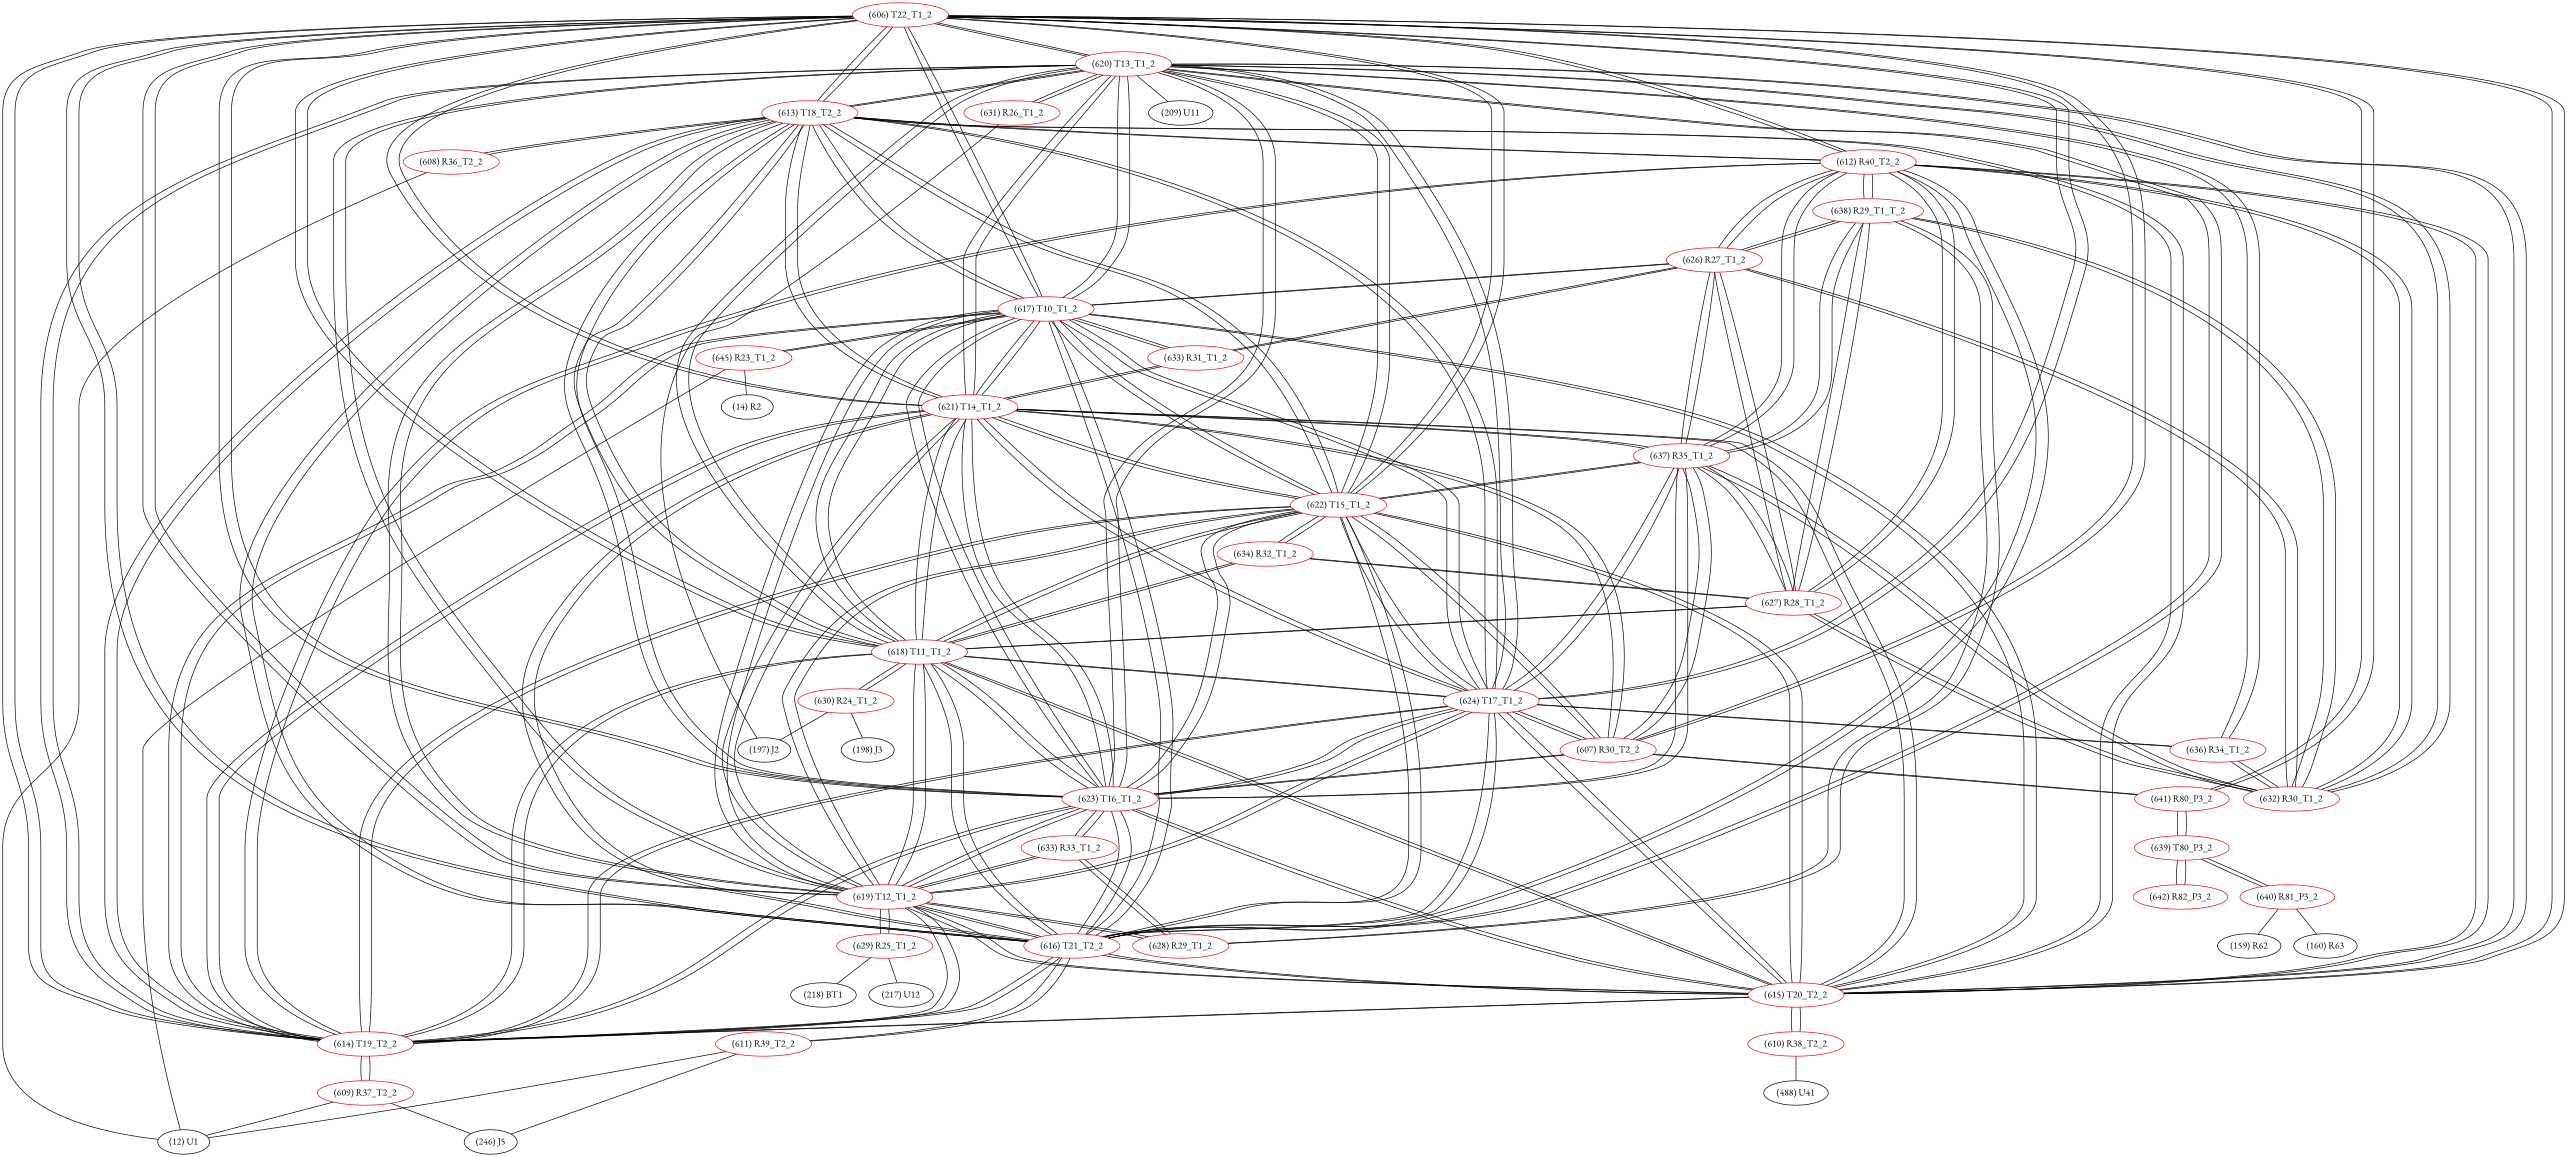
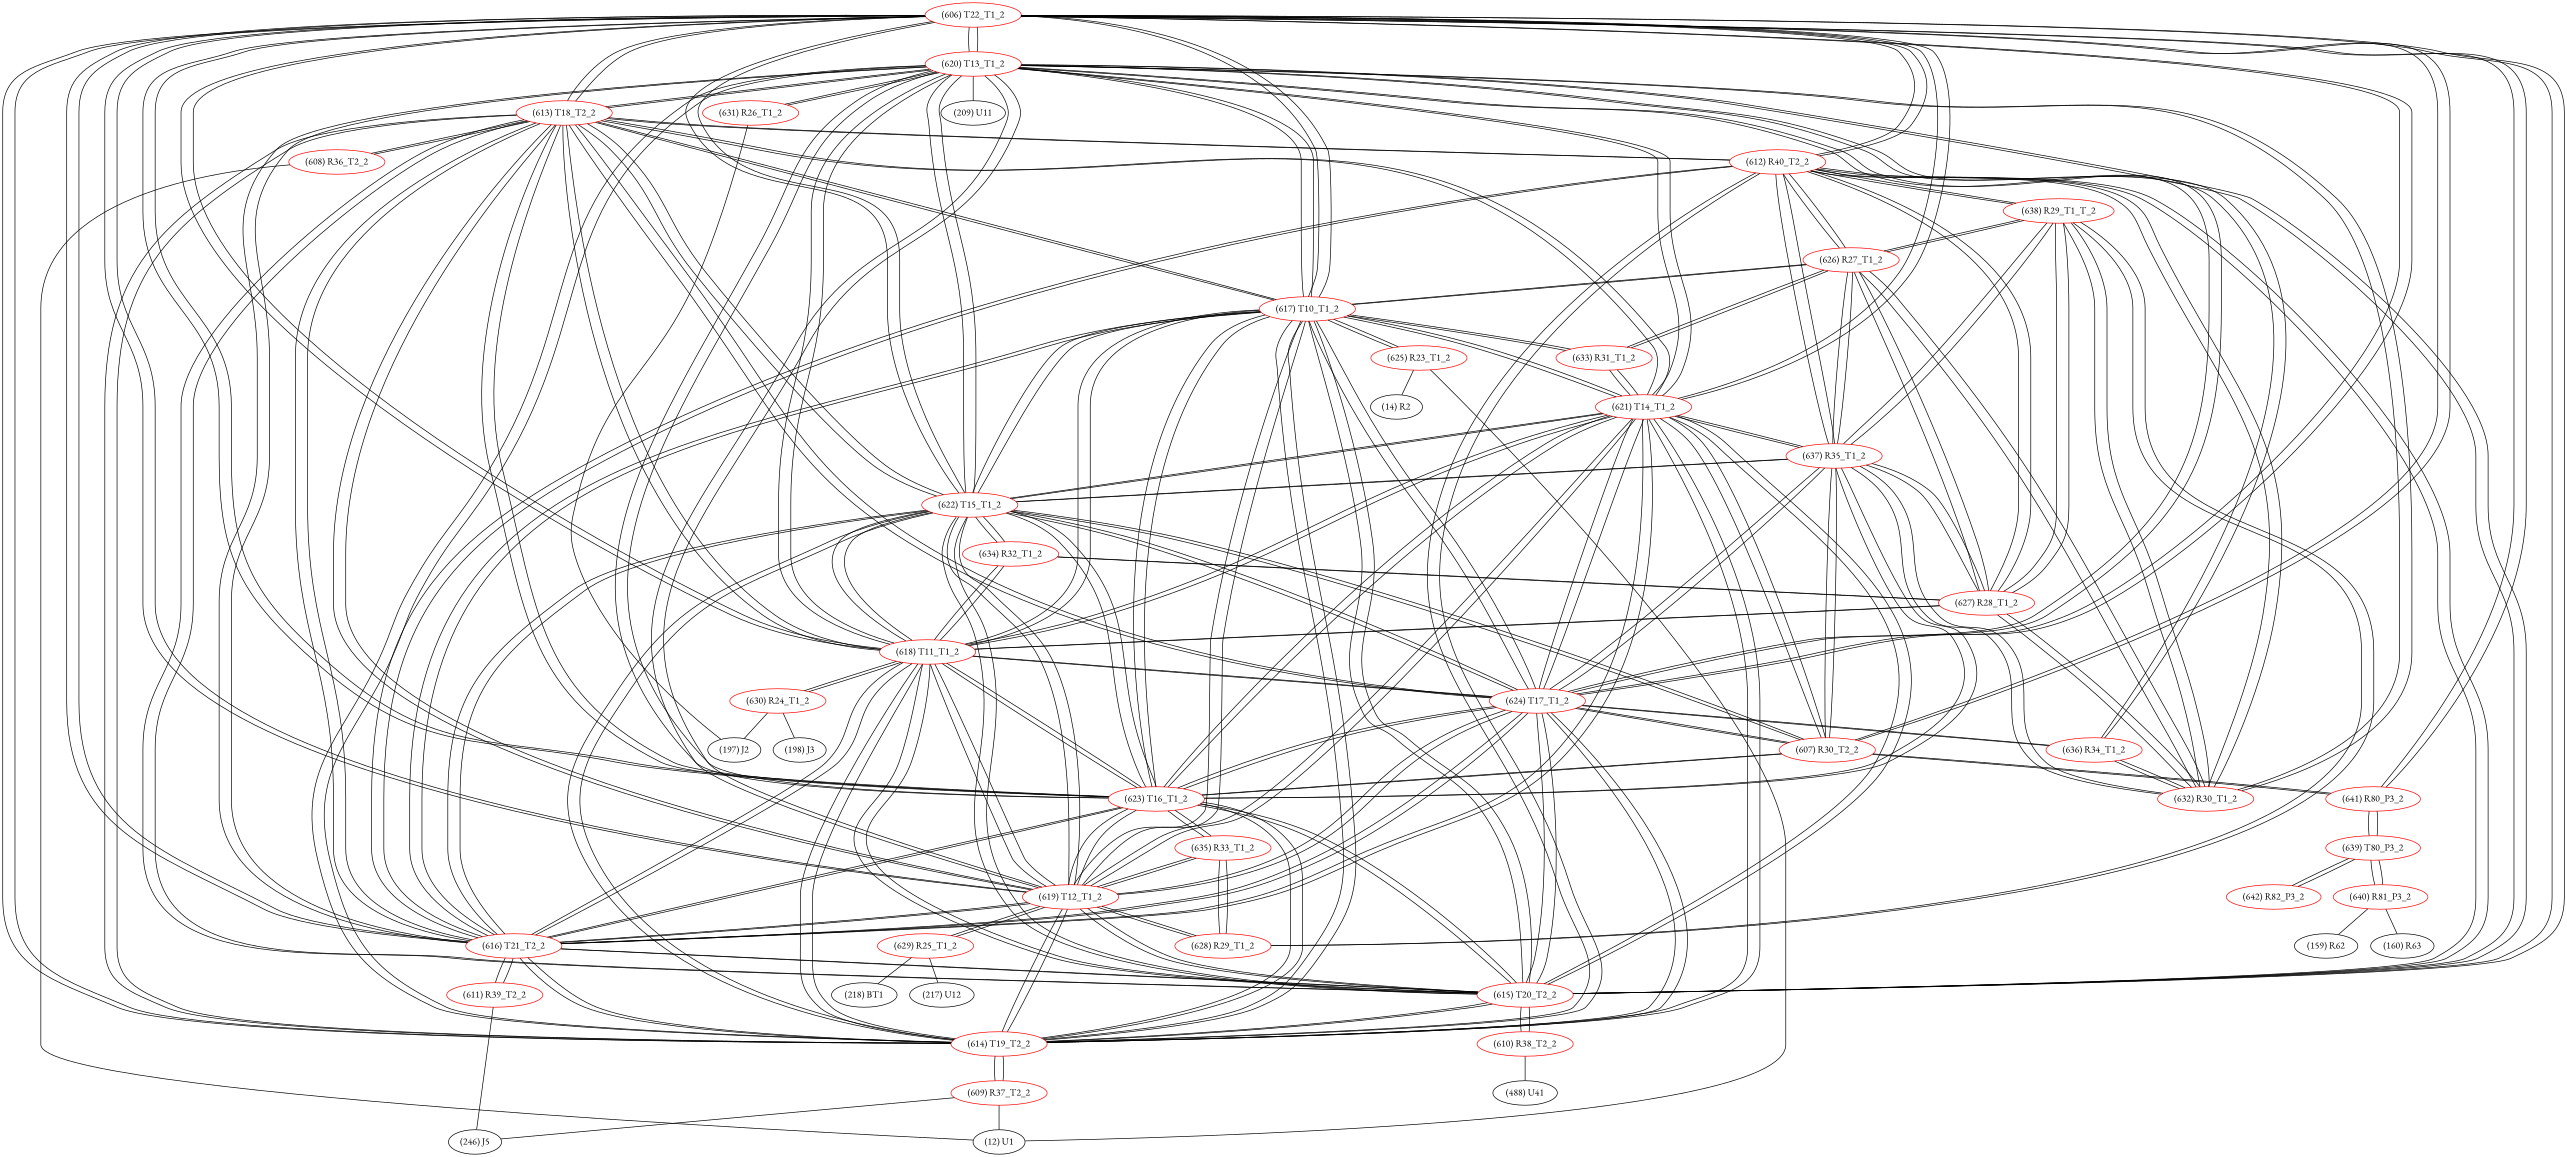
  graph {
    fontname="EB Garamond"
    node [color=red fontname="EB Garamond"]
    edge [fontname="EB Garamond"]
    n1 [label="(606) T22_T1_2"]
    n2 [label="(620) T13_T1_2"]
    n3 [label="(613) T18_T2_2"]
    n4 [label="(614) T19_T2_2"]
    n5 [label="(619) T12_T1_2"]
    n6 [label="(622) T15_T1_2"]
    n7 [label="(621) T14_T1_2"]
    n8 [label="(615) T20_T2_2"]
    n9 [label="(616) T21_T2_2"]
    n10 [label="(618) T11_T1_2"]
    n11 [label="(617) T10_T1_2"]
    n12 [label="(623) T16_T1_2"]
    n13 [label="(624) T17_T1_2"]
    n14 [label="(612) R40_T2_2"]
    n15 [label="(641) R80_P3_2"]
    n16 [label="(607) R30_T2_2"]
    n17 [label="(632) R30_T1_2"]
    n18 [label="(636) R34_T1_2"]
    n19 [label="(631) R26_T1_2"]
    n20 [label="(209) U11" color=""]
    n21 [label="(608) R36_T2_2"]
    n22 [label="(609) R37_T2_2"]
-   n23 [label="(633) R33_T1_2"]
+   n23 [label="(635) R33_T1_2"]
    n24 [label="(628) R29_T1_2"]
    n25 [label="(629) R25_T1_2"]
    n26 [label="(637) R35_T1_2"]
    n27 [label="(634) R32_T1_2"]
    n28 [label="(633) R31_T1_2"]
    n29 [label="(610) R38_T2_2"]
    n30 [label="(611) R39_T2_2"]
    n31 [label="(627) R28_T1_2"]
    n32 [label="(630) R24_T1_2"]
    n33 [label="(626) R27_T1_2"]
-   n34 [label="(645) R23_T1_2"]
+   n34 [label="(625) R23_T1_2"]
    n35 [label="(638) R29_T1_T_2"]
    n36 [label="(639) T80_P3_2"]
    n37 [label="(197) J2" color=""]
    n38 [label="(12) U1" color=""]
    n39 [label="(246) J5" color=""]
    n40 [label="(217) U12" color=""]
    n41 [label="(218) BT1" color=""]
    n42 [label="(488) U41" color=""]
    n43 [label="(198) J3" color=""]
    n44 [label="(14) R2" color=""]
    n45 [label="(640) R81_P3_2"]
    n46 [label="(642) R82_P3_2"]
    n47 [label="(160) R63" color=""]
    n48 [label="(159) R62" color=""]
    n1 -- n2
    n1 -- n3
    n1 -- n4
    n1 -- n5
    n1 -- n6
    n1 -- n7
    n1 -- n8
    n1 -- n9
    n1 -- n10
    n1 -- n11
    n1 -- n12
    n1 -- n13
    n1 -- n14
    n1 -- n15
    n1 -- n16
    n2 -- n1
    n2 -- n3
    n2 -- n4
    n2 -- n5
    n2 -- n6
    n2 -- n7
    n2 -- n8
    n2 -- n9
    n2 -- n10
    n2 -- n11
    n2 -- n12
    n2 -- n13
    n2 -- n17
    n2 -- n18
    n2 -- n19
    n2 -- n20
    n3 -- n1
    n3 -- n2
    n3 -- n4
    n3 -- n5
    n3 -- n6
    n3 -- n7
    n3 -- n8
    n3 -- n9
    n3 -- n10
    n3 -- n11
    n3 -- n12
    n3 -- n13
    n3 -- n14
    n3 -- n21
    n4 -- n1
    n4 -- n2
    n4 -- n3
    n4 -- n5
    n4 -- n6
    n4 -- n7
    n4 -- n8
    n4 -- n9
    n4 -- n10
    n4 -- n11
    n4 -- n12
    n4 -- n13
    n4 -- n14
    n4 -- n22
    n5 -- n1
    n5 -- n2
    n5 -- n3
    n5 -- n4
    n5 -- n6
    n5 -- n7
    n5 -- n8
    n5 -- n9
    n5 -- n10
    n5 -- n11
    n5 -- n12
    n5 -- n13
    n5 -- n23
    n5 -- n24
    n5 -- n25
    n6 -- n1
    n6 -- n2
    n6 -- n3
    n6 -- n4
    n6 -- n5
    n6 -- n7
    n6 -- n8
    n6 -- n9
    n6 -- n10
    n6 -- n11
    n6 -- n12
    n6 -- n13
    n6 -- n16
    n6 -- n26
    n6 -- n27
    n7 -- n1
    n7 -- n2
    n7 -- n3
    n7 -- n4
    n7 -- n5
    n7 -- n6
    n7 -- n8
    n7 -- n9
    n7 -- n10
    n7 -- n11
    n7 -- n12
    n7 -- n13
    n7 -- n16
    n7 -- n26
    n7 -- n28
    n8 -- n1
    n8 -- n2
    n8 -- n3
    n8 -- n4
    n8 -- n5
    n8 -- n6
    n8 -- n7
    n8 -- n9
    n8 -- n10
    n8 -- n11
    n8 -- n12
    n8 -- n13
    n8 -- n14
    n8 -- n29
    n9 -- n1
    n9 -- n2
    n9 -- n3
    n9 -- n4
    n9 -- n5
    n9 -- n6
    n9 -- n7
    n9 -- n8
    n9 -- n10
    n9 -- n11
    n9 -- n12
    n9 -- n13
    n9 -- n14
    n9 -- n30
    n10 -- n1
    n10 -- n2
    n10 -- n3
    n10 -- n4
    n10 -- n5
    n10 -- n6
    n10 -- n7
    n10 -- n8
    n10 -- n9
    n10 -- n11
    n10 -- n12
    n10 -- n13
    n10 -- n27
    n10 -- n31
    n10 -- n32
    n11 -- n1
    n11 -- n2
    n11 -- n3
    n11 -- n4
    n11 -- n5
    n11 -- n6
    n11 -- n7
    n11 -- n8
    n11 -- n9
    n11 -- n10
    n11 -- n12
    n11 -- n13
    n11 -- n28
    n11 -- n33
    n11 -- n34
    n12 -- n1
    n12 -- n2
    n12 -- n3
    n12 -- n4
    n12 -- n5
    n12 -- n6
    n12 -- n7
    n12 -- n8
    n12 -- n9
    n12 -- n10
    n12 -- n11
    n12 -- n13
    n12 -- n16
    n12 -- n23
    n12 -- n26
    n13 -- n1
    n13 -- n2
    n13 -- n3
    n13 -- n4
    n13 -- n5
    n13 -- n6
    n13 -- n7
    n13 -- n8
    n13 -- n9
    n13 -- n10
    n13 -- n11
    n13 -- n12
    n13 -- n16
    n13 -- n18
    n13 -- n26
    n14 -- n1
    n14 -- n3
    n14 -- n4
    n14 -- n8
    n14 -- n9
    n14 -- n17
    n14 -- n26
    n14 -- n31
    n14 -- n33
    n14 -- n35
    n15 -- n1
    n15 -- n16
    n15 -- n36
    n16 -- n1
    n16 -- n6
    n16 -- n7
    n16 -- n12
    n16 -- n13
    n16 -- n15
    n16 -- n26
    n17 -- n2
    n17 -- n14
    n17 -- n18
    n17 -- n26
    n17 -- n31
    n17 -- n33
    n17 -- n35
    n18 -- n2
    n18 -- n13
    n18 -- n17
    n19 -- n2
    n19 -- n37
    n21 -- n3
    n21 -- n38
    n22 -- n4
    n22 -- n38
    n22 -- n39
    n23 -- n5
    n23 -- n12
    n23 -- n24
    n24 -- n5
    n24 -- n23
    n24 -- n35
    n25 -- n5
    n25 -- n40
    n25 -- n41
    n26 -- n6
    n26 -- n7
    n26 -- n12
    n26 -- n13
    n26 -- n14
    n26 -- n16
    n26 -- n17
    n26 -- n31
    n26 -- n33
    n26 -- n35
    n27 -- n6
    n27 -- n10
    n27 -- n31
    n28 -- n7
    n28 -- n11
    n28 -- n33
    n29 -- n8
    n29 -- n42
    n30 -- n9
-   n30 -- n38
    n30 -- n39
    n31 -- n10
    n31 -- n14
    n31 -- n17
    n31 -- n26
    n31 -- n27
    n31 -- n33
    n31 -- n35
    n32 -- n10
    n32 -- n37
    n32 -- n43
    n33 -- n11
    n33 -- n14
    n33 -- n17
    n33 -- n26
    n33 -- n28
    n33 -- n31
    n33 -- n35
    n34 -- n11
    n34 -- n38
    n34 -- n44
    n35 -- n14
    n35 -- n17
    n35 -- n24
    n35 -- n26
    n35 -- n31
    n35 -- n33
    n36 -- n15
    n36 -- n45
    n36 -- n46
    n45 -- n36
    n45 -- n47
    n45 -- n48
    n46 -- n36
  }
